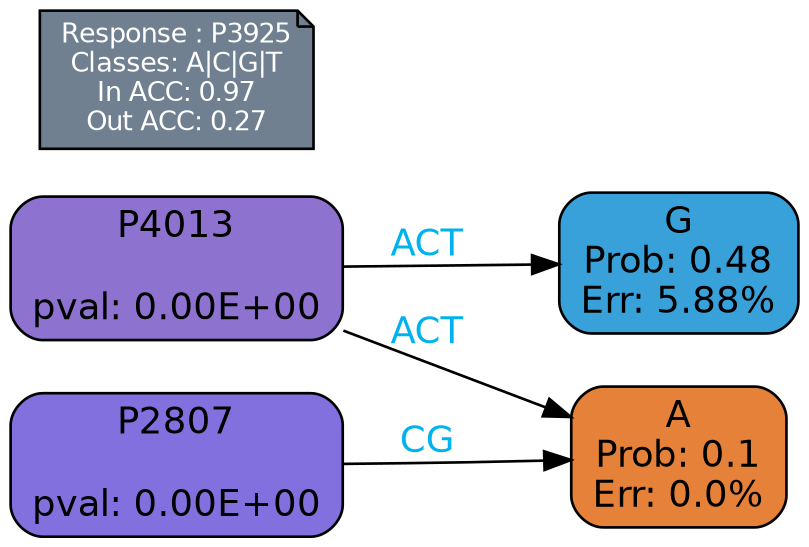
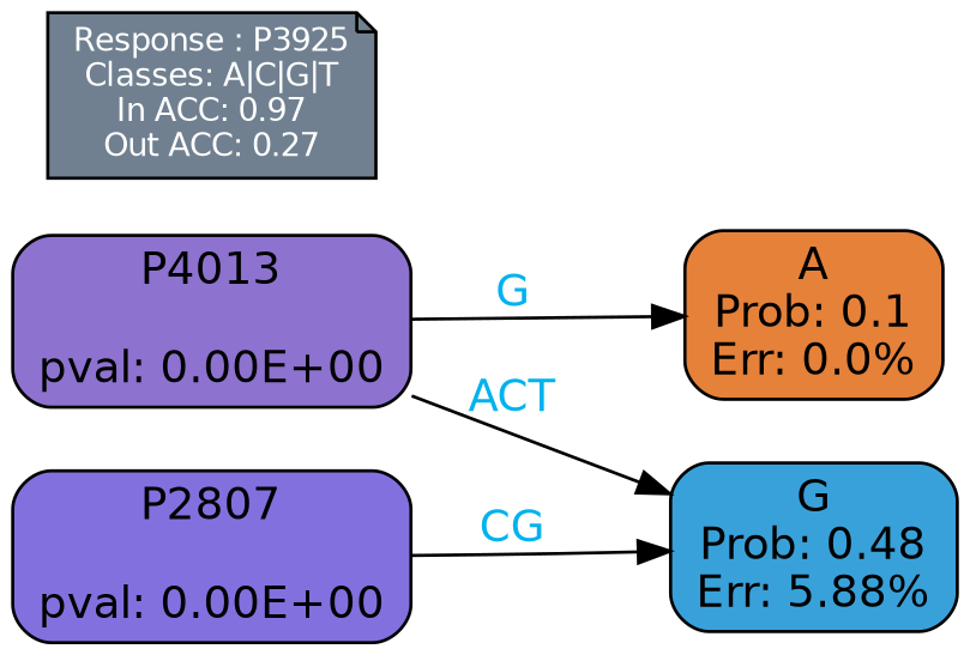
  digraph {
    rankdir=LR
    ranksep=equally
    splines=polylines
    node [color=black fontname=helvetica shape=box style="filled, rounded"]
    edge [fontcolor=deepskyblue2 fontname=helvetica]
    n1 [fillcolor="#39a1da" label="G\nProb: 0.48\nErr: 5.88%"]
    n2 [fillcolor="#e58139" label="A\nProb: 0.1\nErr: 0.0%"]
    n3 [align=left fillcolor=slategray fontcolor=white fontsize=10 label="Response : P3925\nClasses: A|C|G|T\nIn ACC: 0.97\nOut ACC: 0.27\n" shape=note style=filled]
    n4 [fillcolor="#8d72cf" label="P4013\n\npval: 0.00E+00"]
    n5 [fillcolor="#8370df" label="P2807\n\npval: 0.00E+00"]
    subgraph sub_1 {
      rank=same
      n1
      n2
    }
    subgraph sub_2 {
      rank=same
      n3
      n4
    }
    n4 -> n1 [label=ACT]
-   n4 -> n2 [label=ACT]
-   n5 -> n2 [label=CG]
+   n4 -> n2 [label=G]
+   n5 -> n1 [label=CG]
  }
